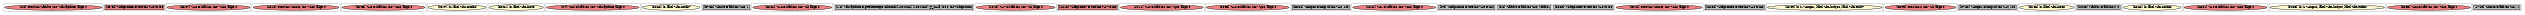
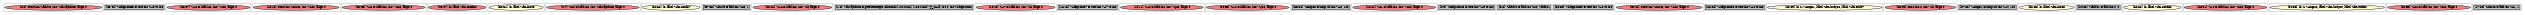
  digraph {
    node [fillcolor=lightcoral fontsize=20 penwidth=3.0 shape=ellipse style=filled]
    n1 [label="[2/3]  store i32 %add44, i32* %arrayidx43, align 4"]
-   n2 [label="[43/44]  %idxprom33 = zext i32 %15 to i64" shape=rectangle]
+   n2 [fillcolor=grey label="[43/44]  %idxprom33 = zext i32 %15 to i64" shape=rectangle]
    n3 [label="[32/37]  %13 = load i32, i32* %i22, align 4"]
    n4 [label="[18/19]  store i32 %inc46, i32* %i22, align 4"]
    n5 [label="[42/45]  %15 = load i32, i32* %i22, align 4"]
-   n6 [fillcolor=lemonchiffon label="[46/47]  br label %for.cond30"]
+   n6 [label="[46/47]  br label %for.cond30"]
    n7 [fillcolor=lemonchiffon label="[50/51]  br label %for.inc45"]
    n8 [label="[4/7]  %20 = load i32, i32* %arrayidx43, align 4"]
    n9 [fillcolor=lemonchiffon label="[64/65]  br label %for.cond27"]
    n10 [fillcolor=grey label="[57/58]  %inc49 = add i32 %22, 1" shape=rectangle]
    n11 [label="[60/61]  %16 = load i32, i32* %k, align 4"]
    n12 [fillcolor=grey label="[1/8]  %arrayidx43 = getelementptr inbounds [100 x i32], [100 x i32]* @_ZL1a, i64 0, i64 %idxprom42" shape=rectangle]
    n13 [label="[14/15]  %17 = load i32, i32* %k, align 4"]
-   n14 [label="[12/13]  %idxprom37 = zext i32 %17 to i64" shape=rectangle]
+   n14 [fillcolor=grey label="[12/13]  %idxprom37 = zext i32 %17 to i64" shape=rectangle]
    n15 [label="[10/11]  %19 = load i32, i32* %j26, align 4"]
    n16 [label="[54/55]  %18 = load i32, i32* %j26, align 4"]
    n17 [fillcolor=grey label="[33/36]  %cmp28 = icmp ult i32 %13, 100" shape=rectangle]
    n18 [label="[16/21]  %21 = load i32, i32* %i22, align 4"]
    n19 [fillcolor=grey label="[0/9]  %idxprom42 = zext i32 %19 to i64" shape=rectangle]
    n20 [fillcolor=grey label="[5/6]  %add44 = add i32 %20, %add41" shape=rectangle]
    n21 [fillcolor=grey label="[38/39]  %idxprom39 = zext i32 %18 to i64" shape=rectangle]
    n22 [label="[40/41]  store i32 %inc49, i32* %i22, align 4"]
    n23 [fillcolor=grey label="[22/23]  %idxprom35 = zext i32 %16 to i64" shape=rectangle]
    n24 [fillcolor=lemonchiffon label="[28/29]  br i1 %cmp31, label %for.body32, label %for.end47"]
    n25 [label="[48/49]  store i32 0, i32* %k, align 4"]
    n26 [fillcolor=grey label="[27/30]  %cmp31 = icmp ult i32 %14, 100" shape=rectangle]
    n27 [fillcolor=lemonchiffon label="[52/53]  br label %for.inc48"]
    n28 [fillcolor=grey label="[24/25]  %add41 = add i32 0, 0" shape=rectangle]
    n29 [fillcolor=lemonchiffon label="[62/63]  br label %for.cond30"]
    n30 [label="[26/31]  %14 = load i32, i32* %i22, align 4"]
    n31 [fillcolor=lemonchiffon label="[34/35]  br i1 %cmp28, label %for.body29, label %for.end50"]
    n32 [label="[56/59]  %22 = load i32, i32* %i22, align 4"]
    n33 [fillcolor=grey label="[17/20]  %inc46 = add i32 %21, 1" shape=rectangle]
    subgraph cluster_1 {
      n1
    }
    subgraph cluster_2 {
      n2
    }
    subgraph cluster_3 {
      n3
    }
    subgraph cluster_4 {
      n4
    }
    subgraph cluster_5 {
      n5
    }
    subgraph cluster_6 {
      n6
    }
    subgraph cluster_7 {
      n7
    }
    subgraph cluster_8 {
      n8
    }
    subgraph cluster_9 {
      n9
    }
    subgraph cluster_10 {
      n10
    }
    subgraph cluster_11 {
      n11
    }
    subgraph cluster_12 {
      n12
    }
    subgraph cluster_13 {
      n13
    }
    subgraph cluster_14 {
      n14
    }
    subgraph cluster_15 {
      n15
    }
    subgraph cluster_16 {
      n16
    }
    subgraph cluster_17 {
      n17
    }
    subgraph cluster_18 {
      n18
    }
    subgraph cluster_19 {
      n19
    }
    subgraph cluster_20 {
      n20
    }
    subgraph cluster_21 {
      n21
    }
    subgraph cluster_22 {
      n22
    }
    subgraph cluster_23 {
      n23
    }
    subgraph cluster_24 {
      n24
    }
    subgraph cluster_25 {
      n25
    }
    subgraph cluster_26 {
      n26
    }
    subgraph cluster_27 {
      n27
    }
    subgraph cluster_28 {
      n28
    }
    subgraph cluster_29 {
      n29
    }
    subgraph cluster_30 {
      n30
    }
    subgraph cluster_31 {
      n31
    }
    subgraph cluster_32 {
      n32
    }
    subgraph cluster_33 {
      n33
    }
  }
